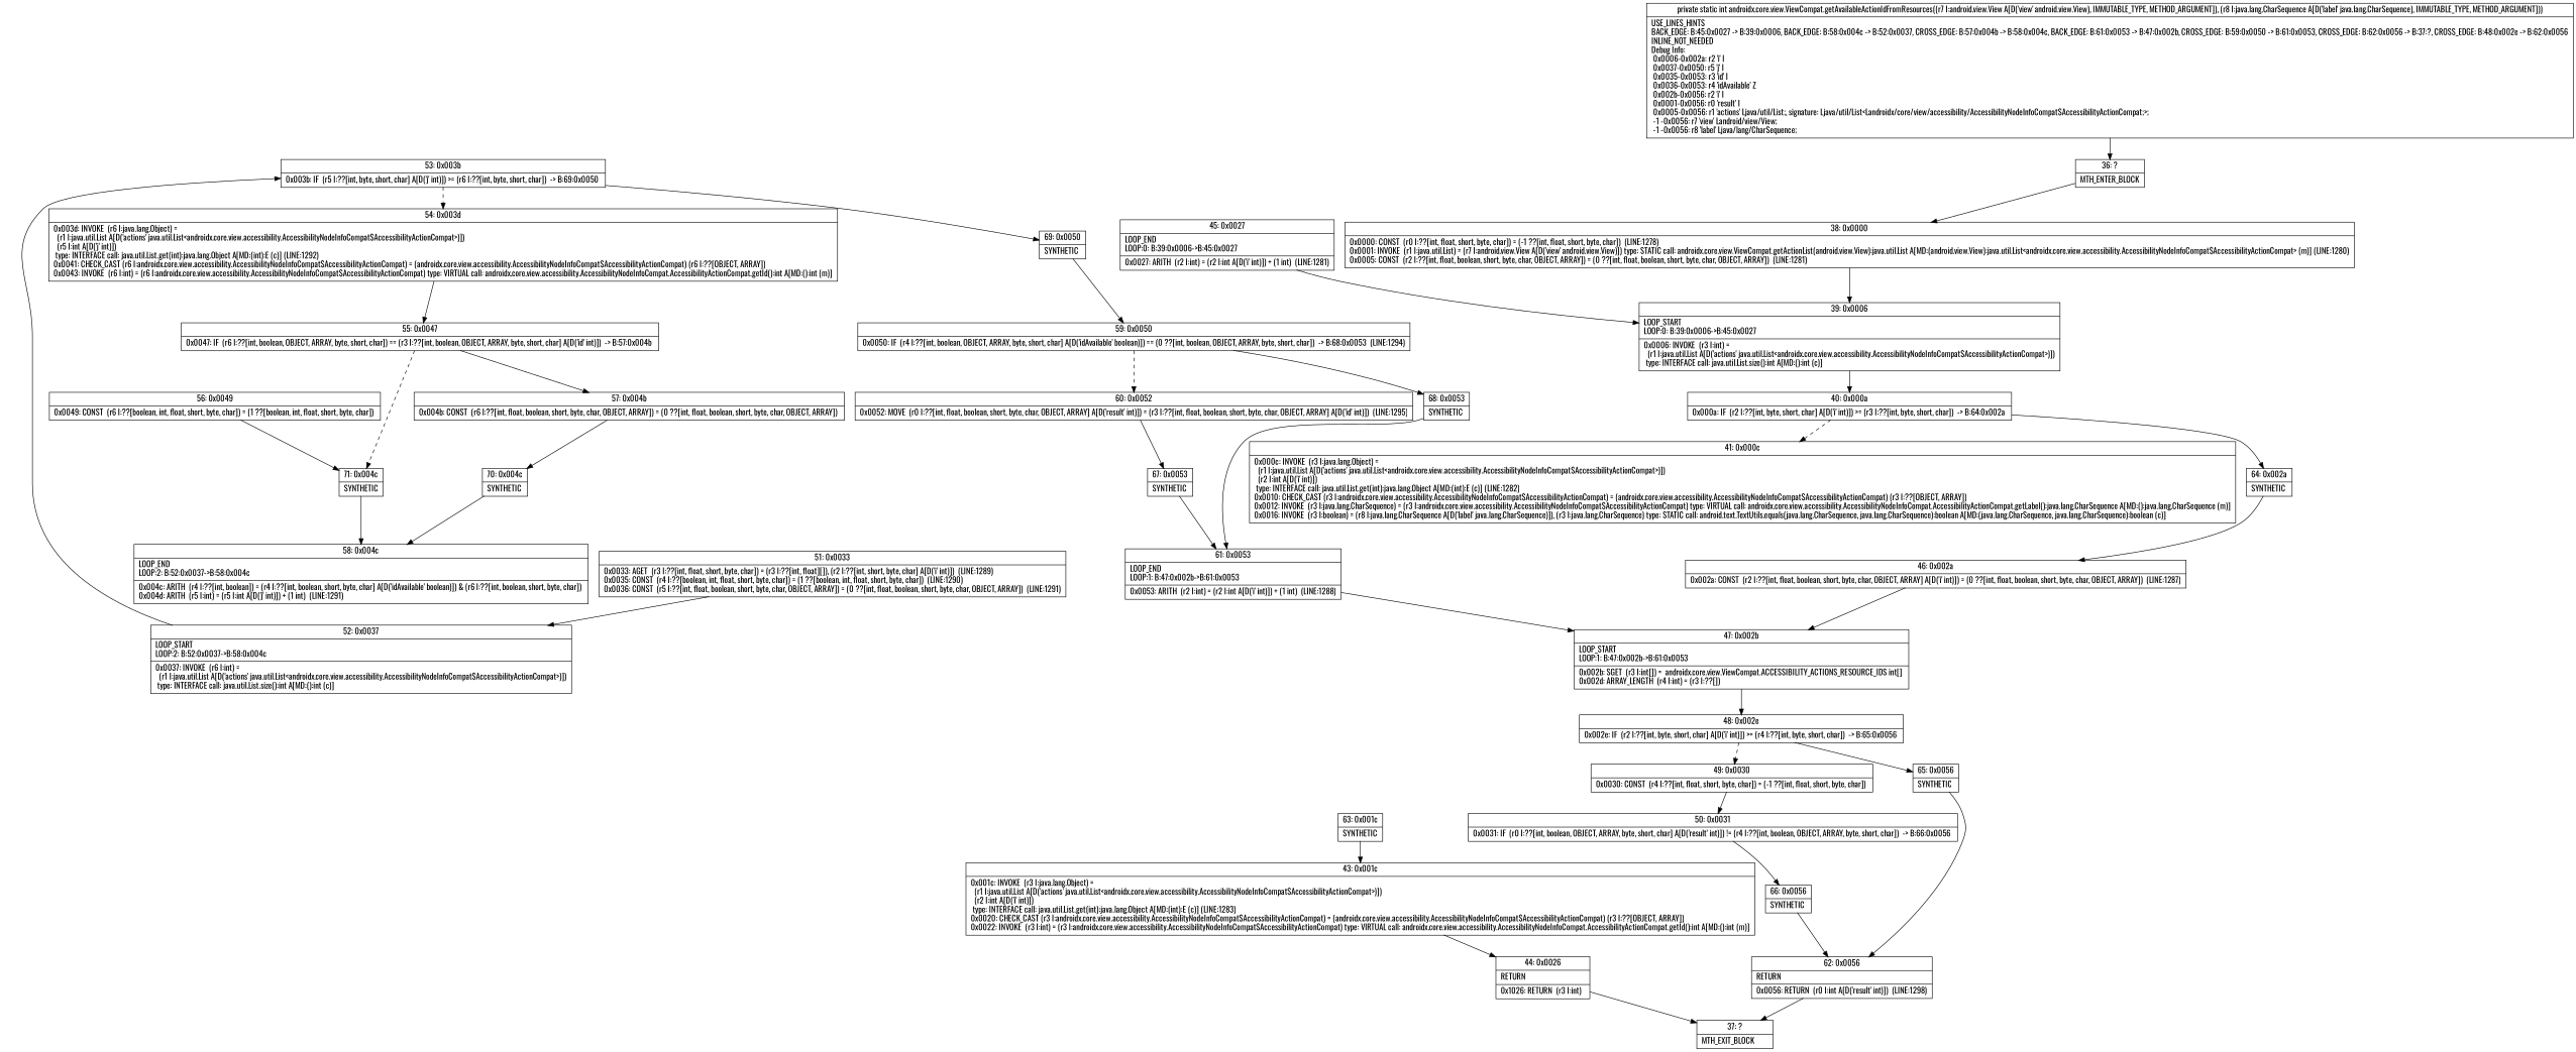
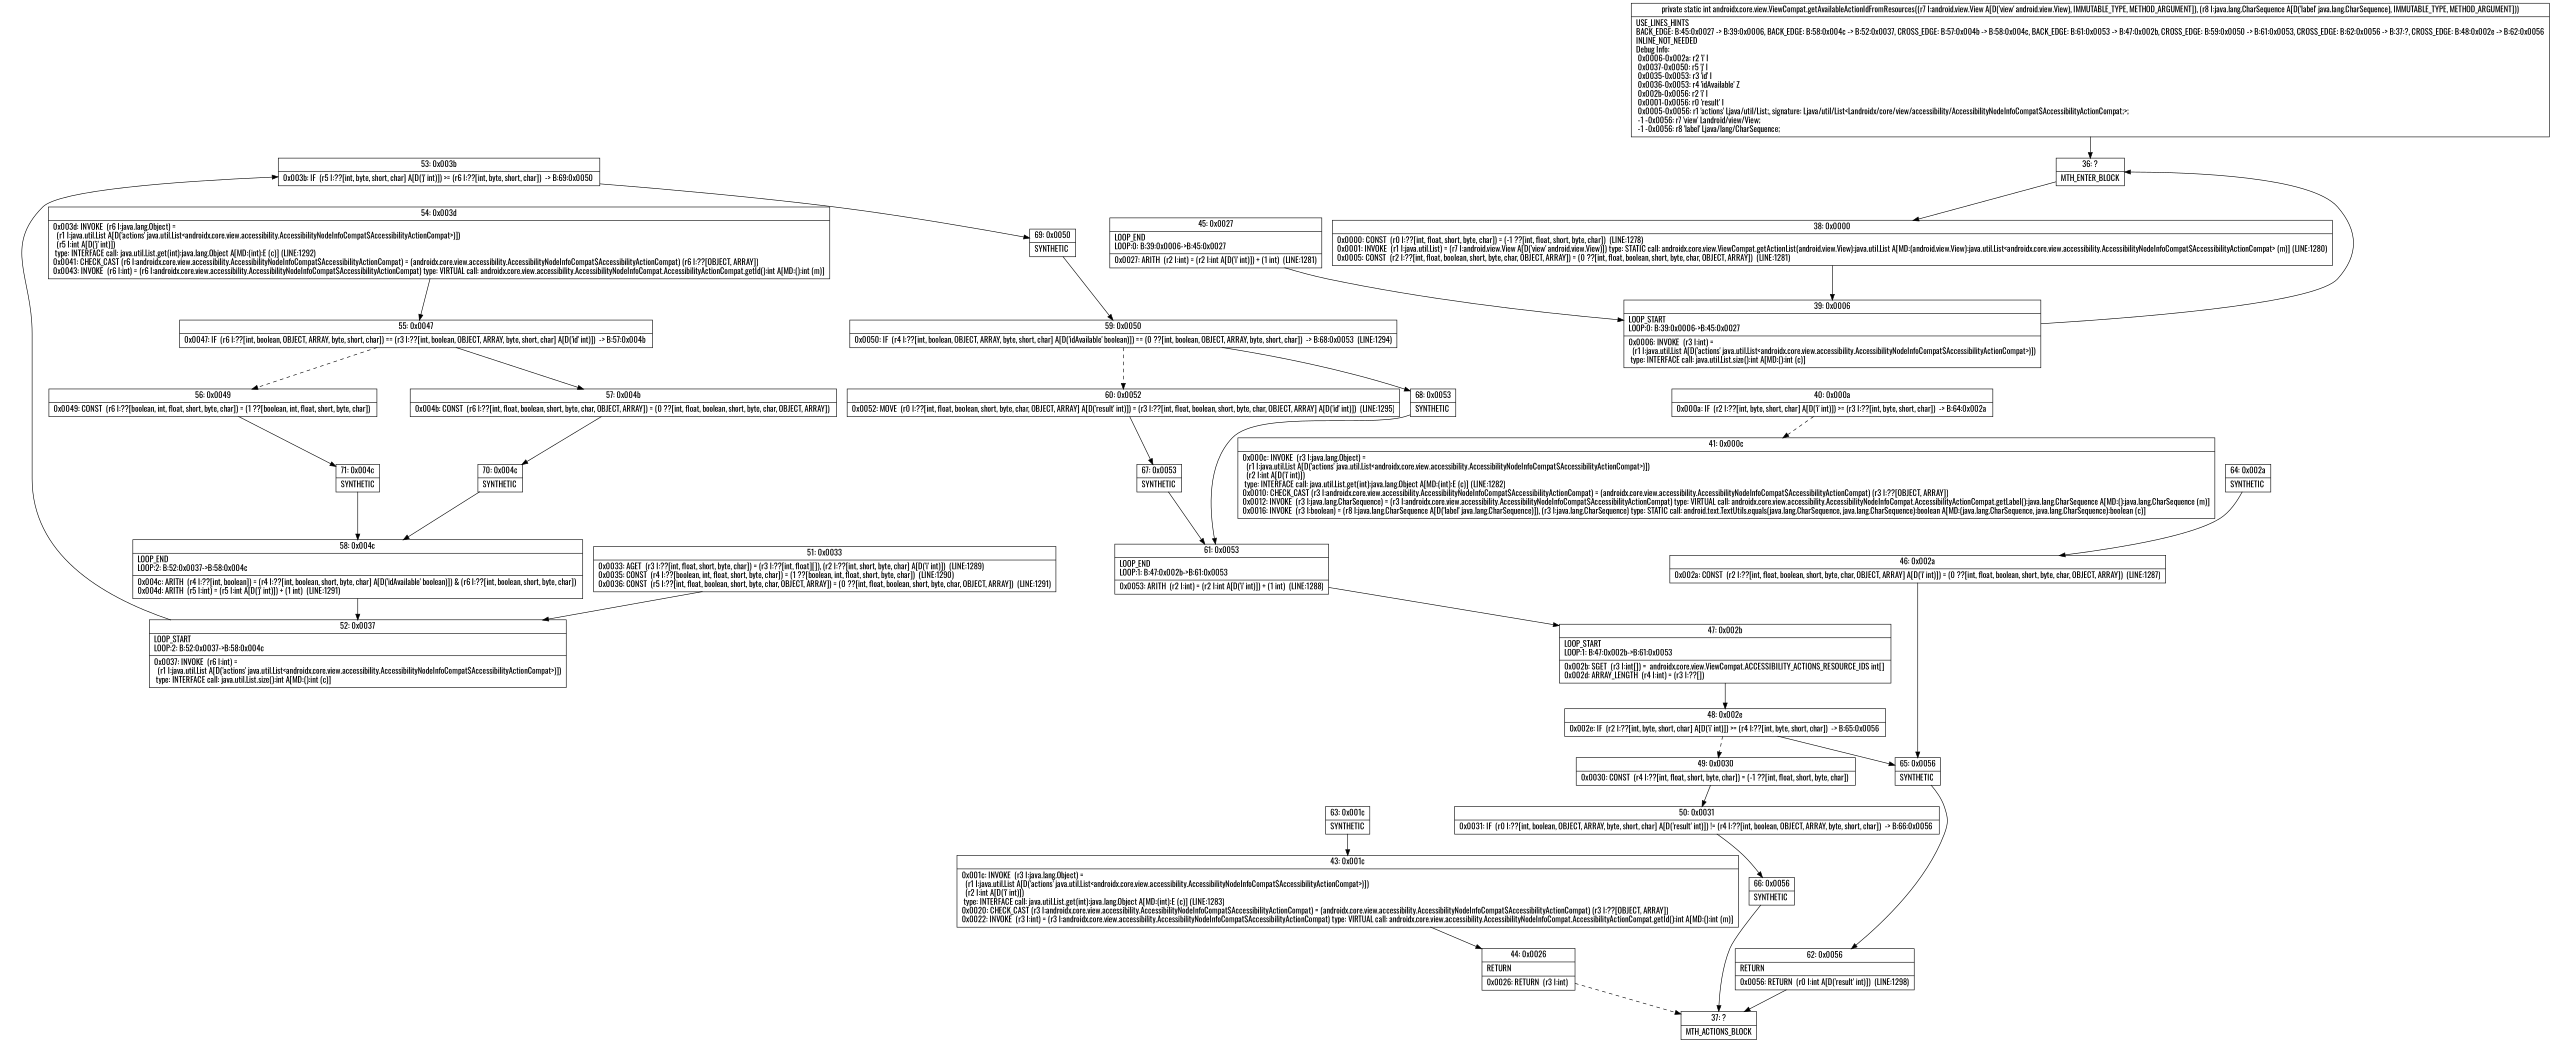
  digraph {
    fontname=Oswald
    node [fontname=Oswald shape=record]
    edge [fontname=Oswald]
    n1 [label="{36\:\ ?|MTH_ENTER_BLOCK\l}"]
    n2 [label="{38\:\ 0x0000|0x0000: CONST  (r0 I:??[int, float, short, byte, char]) = (\-1 ??[int, float, short, byte, char])  (LINE:1278)\l0x0001: INVOKE  (r1 I:java.util.List) = (r7 I:android.view.View A[D('view' android.view.View)]) type: STATIC call: androidx.core.view.ViewCompat.getActionList(android.view.View):java.util.List A[MD:(android.view.View):java.util.List\<androidx.core.view.accessibility.AccessibilityNodeInfoCompat$AccessibilityActionCompat\> (m)] (LINE:1280)\l0x0005: CONST  (r2 I:??[int, float, boolean, short, byte, char, OBJECT, ARRAY]) = (0 ??[int, float, boolean, short, byte, char, OBJECT, ARRAY])  (LINE:1281)\l}"]
    n3 [label="{39\:\ 0x0006|LOOP_START\lLOOP:0: B:39:0x0006\-\>B:45:0x0027\l|0x0006: INVOKE  (r3 I:int) = \l  (r1 I:java.util.List A[D('actions' java.util.List\<androidx.core.view.accessibility.AccessibilityNodeInfoCompat$AccessibilityActionCompat\>)])\l type: INTERFACE call: java.util.List.size():int A[MD:():int (c)]\l}"]
    n4 [label="{40\:\ 0x000a|0x000a: IF  (r2 I:??[int, byte, short, char] A[D('i' int)]) \>= (r3 I:??[int, byte, short, char])  \-\> B:64:0x002a \l}"]
    n5 [label="{41\:\ 0x000c|0x000c: INVOKE  (r3 I:java.lang.Object) = \l  (r1 I:java.util.List A[D('actions' java.util.List\<androidx.core.view.accessibility.AccessibilityNodeInfoCompat$AccessibilityActionCompat\>)])\l  (r2 I:int A[D('i' int)])\l type: INTERFACE call: java.util.List.get(int):java.lang.Object A[MD:(int):E (c)] (LINE:1282)\l0x0010: CHECK_CAST (r3 I:androidx.core.view.accessibility.AccessibilityNodeInfoCompat$AccessibilityActionCompat) = (androidx.core.view.accessibility.AccessibilityNodeInfoCompat$AccessibilityActionCompat) (r3 I:??[OBJECT, ARRAY]) \l0x0012: INVOKE  (r3 I:java.lang.CharSequence) = (r3 I:androidx.core.view.accessibility.AccessibilityNodeInfoCompat$AccessibilityActionCompat) type: VIRTUAL call: androidx.core.view.accessibility.AccessibilityNodeInfoCompat.AccessibilityActionCompat.getLabel():java.lang.CharSequence A[MD:():java.lang.CharSequence (m)]\l0x0016: INVOKE  (r3 I:boolean) = (r8 I:java.lang.CharSequence A[D('label' java.lang.CharSequence)]), (r3 I:java.lang.CharSequence) type: STATIC call: android.text.TextUtils.equals(java.lang.CharSequence, java.lang.CharSequence):boolean A[MD:(java.lang.CharSequence, java.lang.CharSequence):boolean (c)]\l}"]
    n6 [label="{64\:\ 0x002a|SYNTHETIC\l}"]
    n7 [label="{46\:\ 0x002a|0x002a: CONST  (r2 I:??[int, float, boolean, short, byte, char, OBJECT, ARRAY] A[D('i' int)]) = (0 ??[int, float, boolean, short, byte, char, OBJECT, ARRAY])  (LINE:1287)\l}"]
    n8 [label="{45\:\ 0x0027|LOOP_END\lLOOP:0: B:39:0x0006\-\>B:45:0x0027\l|0x0027: ARITH  (r2 I:int) = (r2 I:int A[D('i' int)]) + (1 int)  (LINE:1281)\l}"]
    n9 [label="{63\:\ 0x001c|SYNTHETIC\l}"]
    n10 [label="{43\:\ 0x001c|0x001c: INVOKE  (r3 I:java.lang.Object) = \l  (r1 I:java.util.List A[D('actions' java.util.List\<androidx.core.view.accessibility.AccessibilityNodeInfoCompat$AccessibilityActionCompat\>)])\l  (r2 I:int A[D('i' int)])\l type: INTERFACE call: java.util.List.get(int):java.lang.Object A[MD:(int):E (c)] (LINE:1283)\l0x0020: CHECK_CAST (r3 I:androidx.core.view.accessibility.AccessibilityNodeInfoCompat$AccessibilityActionCompat) = (androidx.core.view.accessibility.AccessibilityNodeInfoCompat$AccessibilityActionCompat) (r3 I:??[OBJECT, ARRAY]) \l0x0022: INVOKE  (r3 I:int) = (r3 I:androidx.core.view.accessibility.AccessibilityNodeInfoCompat$AccessibilityActionCompat) type: VIRTUAL call: androidx.core.view.accessibility.AccessibilityNodeInfoCompat.AccessibilityActionCompat.getId():int A[MD:():int (m)]\l}"]
-   n11 [label="{44\:\ 0x0026|RETURN\l|0x1026: RETURN  (r3 I:int) \l}"]
-   n12 [label="{37\:\ ?|MTH_EXIT_BLOCK\l}"]
+   n11 [label="{44\:\ 0x0026|RETURN\l|0x0026: RETURN  (r3 I:int) \l}"]
+   n12 [label="{37\:\ ?|MTH_ACTIONS_BLOCK\l}"]
    n13 [label="{47\:\ 0x002b|LOOP_START\lLOOP:1: B:47:0x002b\-\>B:61:0x0053\l|0x002b: SGET  (r3 I:int[]) =  androidx.core.view.ViewCompat.ACCESSIBILITY_ACTIONS_RESOURCE_IDS int[] \l0x002d: ARRAY_LENGTH  (r4 I:int) = (r3 I:??[]) \l}"]
    n14 [label="{48\:\ 0x002e|0x002e: IF  (r2 I:??[int, byte, short, char] A[D('i' int)]) \>= (r4 I:??[int, byte, short, char])  \-\> B:65:0x0056 \l}"]
    n15 [label="{49\:\ 0x0030|0x0030: CONST  (r4 I:??[int, float, short, byte, char]) = (\-1 ??[int, float, short, byte, char]) \l}"]
    n16 [label="{65\:\ 0x0056|SYNTHETIC\l}"]
    n17 [label="{50\:\ 0x0031|0x0031: IF  (r0 I:??[int, boolean, OBJECT, ARRAY, byte, short, char] A[D('result' int)]) != (r4 I:??[int, boolean, OBJECT, ARRAY, byte, short, char])  \-\> B:66:0x0056 \l}"]
    n18 [label="{62\:\ 0x0056|RETURN\l|0x0056: RETURN  (r0 I:int A[D('result' int)])  (LINE:1298)\l}"]
    n19 [label="{66\:\ 0x0056|SYNTHETIC\l}"]
    n20 [label="{51\:\ 0x0033|0x0033: AGET  (r3 I:??[int, float, short, byte, char]) = (r3 I:??[int, float][]), (r2 I:??[int, short, byte, char] A[D('i' int)])  (LINE:1289)\l0x0035: CONST  (r4 I:??[boolean, int, float, short, byte, char]) = (1 ??[boolean, int, float, short, byte, char])  (LINE:1290)\l0x0036: CONST  (r5 I:??[int, float, boolean, short, byte, char, OBJECT, ARRAY]) = (0 ??[int, float, boolean, short, byte, char, OBJECT, ARRAY])  (LINE:1291)\l}"]
    n21 [label="{52\:\ 0x0037|LOOP_START\lLOOP:2: B:52:0x0037\-\>B:58:0x004c\l|0x0037: INVOKE  (r6 I:int) = \l  (r1 I:java.util.List A[D('actions' java.util.List\<androidx.core.view.accessibility.AccessibilityNodeInfoCompat$AccessibilityActionCompat\>)])\l type: INTERFACE call: java.util.List.size():int A[MD:():int (c)]\l}"]
    n22 [label="{53\:\ 0x003b|0x003b: IF  (r5 I:??[int, byte, short, char] A[D('j' int)]) \>= (r6 I:??[int, byte, short, char])  \-\> B:69:0x0050 \l}"]
    n23 [label="{54\:\ 0x003d|0x003d: INVOKE  (r6 I:java.lang.Object) = \l  (r1 I:java.util.List A[D('actions' java.util.List\<androidx.core.view.accessibility.AccessibilityNodeInfoCompat$AccessibilityActionCompat\>)])\l  (r5 I:int A[D('j' int)])\l type: INTERFACE call: java.util.List.get(int):java.lang.Object A[MD:(int):E (c)] (LINE:1292)\l0x0041: CHECK_CAST (r6 I:androidx.core.view.accessibility.AccessibilityNodeInfoCompat$AccessibilityActionCompat) = (androidx.core.view.accessibility.AccessibilityNodeInfoCompat$AccessibilityActionCompat) (r6 I:??[OBJECT, ARRAY]) \l0x0043: INVOKE  (r6 I:int) = (r6 I:androidx.core.view.accessibility.AccessibilityNodeInfoCompat$AccessibilityActionCompat) type: VIRTUAL call: androidx.core.view.accessibility.AccessibilityNodeInfoCompat.AccessibilityActionCompat.getId():int A[MD:():int (m)]\l}"]
    n24 [label="{69\:\ 0x0050|SYNTHETIC\l}"]
    n25 [label="{55\:\ 0x0047|0x0047: IF  (r6 I:??[int, boolean, OBJECT, ARRAY, byte, short, char]) == (r3 I:??[int, boolean, OBJECT, ARRAY, byte, short, char] A[D('id' int)])  \-\> B:57:0x004b \l}"]
    n26 [label="{59\:\ 0x0050|0x0050: IF  (r4 I:??[int, boolean, OBJECT, ARRAY, byte, short, char] A[D('idAvailable' boolean)]) == (0 ??[int, boolean, OBJECT, ARRAY, byte, short, char])  \-\> B:68:0x0053  (LINE:1294)\l}"]
    n27 [label="{56\:\ 0x0049|0x0049: CONST  (r6 I:??[boolean, int, float, short, byte, char]) = (1 ??[boolean, int, float, short, byte, char]) \l}"]
    n28 [label="{57\:\ 0x004b|0x004b: CONST  (r6 I:??[int, float, boolean, short, byte, char, OBJECT, ARRAY]) = (0 ??[int, float, boolean, short, byte, char, OBJECT, ARRAY]) \l}"]
    n29 [label="{71\:\ 0x004c|SYNTHETIC\l}"]
    n30 [label="{70\:\ 0x004c|SYNTHETIC\l}"]
    n31 [label="{58\:\ 0x004c|LOOP_END\lLOOP:2: B:52:0x0037\-\>B:58:0x004c\l|0x004c: ARITH  (r4 I:??[int, boolean]) = (r4 I:??[int, boolean, short, byte, char] A[D('idAvailable' boolean)]) & (r6 I:??[int, boolean, short, byte, char]) \l0x004d: ARITH  (r5 I:int) = (r5 I:int A[D('j' int)]) + (1 int)  (LINE:1291)\l}"]
    n32 [label="{60\:\ 0x0052|0x0052: MOVE  (r0 I:??[int, float, boolean, short, byte, char, OBJECT, ARRAY] A[D('result' int)]) = (r3 I:??[int, float, boolean, short, byte, char, OBJECT, ARRAY] A[D('id' int)])  (LINE:1295)\l}"]
    n33 [label="{68\:\ 0x0053|SYNTHETIC\l}"]
    n34 [label="{67\:\ 0x0053|SYNTHETIC\l}"]
    n35 [label="{61\:\ 0x0053|LOOP_END\lLOOP:1: B:47:0x002b\-\>B:61:0x0053\l|0x0053: ARITH  (r2 I:int) = (r2 I:int A[D('i' int)]) + (1 int)  (LINE:1288)\l}"]
    n36 [label="{private static int androidx.core.view.ViewCompat.getAvailableActionIdFromResources((r7 I:android.view.View A[D('view' android.view.View), IMMUTABLE_TYPE, METHOD_ARGUMENT]), (r8 I:java.lang.CharSequence A[D('label' java.lang.CharSequence), IMMUTABLE_TYPE, METHOD_ARGUMENT]))  | USE_LINES_HINTS\lBACK_EDGE: B:45:0x0027 \-\> B:39:0x0006, BACK_EDGE: B:58:0x004c \-\> B:52:0x0037, CROSS_EDGE: B:57:0x004b \-\> B:58:0x004c, BACK_EDGE: B:61:0x0053 \-\> B:47:0x002b, CROSS_EDGE: B:59:0x0050 \-\> B:61:0x0053, CROSS_EDGE: B:62:0x0056 \-\> B:37:?, CROSS_EDGE: B:48:0x002e \-\> B:62:0x0056\lINLINE_NOT_NEEDED\lDebug Info:\l  0x0006\-0x002a: r2 'i' I\l  0x0037\-0x0050: r5 'j' I\l  0x0035\-0x0053: r3 'id' I\l  0x0036\-0x0053: r4 'idAvailable' Z\l  0x002b\-0x0056: r2 'i' I\l  0x0001\-0x0056: r0 'result' I\l  0x0005\-0x0056: r1 'actions' Ljava\/util\/List;, signature: Ljava\/util\/List\<Landroidx\/core\/view\/accessibility\/AccessibilityNodeInfoCompat$AccessibilityActionCompat;\>;\l  \-1 \-0x0056: r7 'view' Landroid\/view\/View;\l  \-1 \-0x0056: r8 'label' Ljava\/lang\/CharSequence;\l}"]
    n1 -> n2
    n2 -> n3
-   n3 -> n4
+   n3 -> n1
    n4 -> n5 [style=dashed]
-   n4 -> n6
    n6 -> n7
-   n7 -> n13
+   n7 -> n16
    n8 -> n3
    n9 -> n10
    n10 -> n11
-   n11 -> n12
+   n11 -> n12 [style=dashed]
    n13 -> n14
    n14 -> n15 [style=dashed]
    n14 -> n16
    n15 -> n17
    n16 -> n18
    n17 -> n19
    n18 -> n12
-   n19 -> n18
+   n19 -> n12
    n20 -> n21
    n21 -> n22
-   n22 -> n23 [style=dashed]
    n22 -> n24
    n23 -> n25
    n24 -> n26
-   n25 -> n29 [style=dashed]
+   n25 -> n27 [style=dashed]
    n25 -> n28
    n26 -> n32 [style=dashed]
    n26 -> n33
    n27 -> n29
    n28 -> n30
    n29 -> n31
    n30 -> n31
+   n31 -> n21
    n32 -> n34
    n33 -> n35
    n34 -> n35
    n35 -> n13
    n36 -> n1
  }
